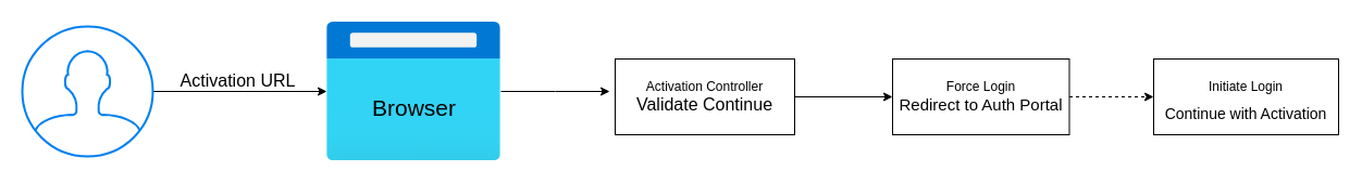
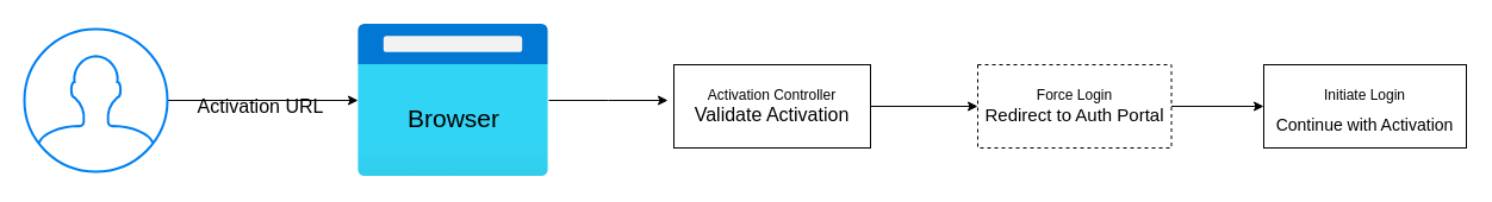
  <mxCell id="0" />
  <mxCell id="1" parent="0" />
  <mxCell id="2" style="edgeStyle=orthogonalEdgeStyle;rounded=0;orthogonalLoop=1;jettySize=auto;html=1;" parent="1" source="3" target="5" edge="1"><mxGeometry relative="1" as="geometry" /></mxCell>
  <mxCell id="3" value="" style="html=1;verticalLabelPosition=bottom;align=center;labelBackgroundColor=#ffffff;verticalAlign=top;strokeWidth=2;strokeColor=#0080F0;shadow=0;dashed=0;shape=mxgraph.ios7.icons.user;" parent="1" vertex="1"><mxGeometry x="20" y="24" width="120" height="120" as="geometry" /></mxCell>
  <mxCell id="4" style="edgeStyle=orthogonalEdgeStyle;rounded=0;orthogonalLoop=1;jettySize=auto;html=1;fontSize=16;" edge="1" parent="1" source="5"><mxGeometry relative="1" as="geometry"><mxPoint x="560" y="84" as="targetPoint" /></mxGeometry></mxCell>
  <mxCell id="5" value="" style="aspect=fixed;html=1;points=[];align=center;image;fontSize=12;image=img/lib/azure2/general/Browser.svg;" parent="1" vertex="1"><mxGeometry x="300" y="20" width="160" height="128" as="geometry" /></mxCell>
  <mxCell id="6" style="edgeStyle=orthogonalEdgeStyle;rounded=0;orthogonalLoop=1;jettySize=auto;html=1;entryX=0;entryY=0.5;entryDx=0;entryDy=0;fontSize=16;" edge="1" parent="1" source="7" target="9"><mxGeometry relative="1" as="geometry" /></mxCell>
- <mxCell id="7" value="Activation Controller&lt;br&gt;&lt;font style=&quot;font-size: 16px&quot;&gt;Validate Continue&lt;/font&gt;" style="rounded=0;whiteSpace=wrap;html=1;" parent="1" vertex="1"><mxGeometry x="565" y="54" width="165" height="70" as="geometry" /></mxCell>
- <mxCell id="8" style="edgeStyle=orthogonalEdgeStyle;rounded=0;orthogonalLoop=1;jettySize=auto;html=1;entryX=0;entryY=0.5;entryDx=0;entryDy=0;fontSize=16;dashed=1;" edge="1" parent="1" source="9" target="11"><mxGeometry relative="1" as="geometry" /></mxCell>
- <mxCell id="9" value="&lt;div&gt;&lt;font style=&quot;font-size: 12px&quot;&gt;Force Login&lt;/font&gt;&lt;/div&gt;&lt;div&gt;&lt;font style=&quot;font-size: 15px&quot;&gt; Redirect to Auth Portal &lt;/font&gt;&lt;/div&gt;" style="rounded=0;whiteSpace=wrap;html=1;" parent="1" vertex="1"><mxGeometry x="820" y="54" width="162.5" height="70" as="geometry" /></mxCell>
+ <mxCell id="7" value="Activation Controller&lt;br&gt;&lt;font style=&quot;font-size: 16px&quot;&gt;Validate Activation&lt;/font&gt;" style="rounded=0;whiteSpace=wrap;html=1;" parent="1" vertex="1"><mxGeometry x="565" y="54" width="165" height="70" as="geometry" /></mxCell>
+ <mxCell id="8" style="edgeStyle=orthogonalEdgeStyle;rounded=0;orthogonalLoop=1;jettySize=auto;html=1;entryX=0;entryY=0.5;entryDx=0;entryDy=0;fontSize=16;" edge="1" parent="1" source="9" target="11"><mxGeometry relative="1" as="geometry" /></mxCell>
+ <mxCell id="9" value="&lt;div&gt;&lt;font style=&quot;font-size: 12px&quot;&gt;Force Login&lt;/font&gt;&lt;/div&gt;&lt;div&gt;&lt;font style=&quot;font-size: 15px&quot;&gt; Redirect to Auth Portal &lt;/font&gt;&lt;/div&gt;" style="rounded=0;whiteSpace=wrap;html=1;dashed=1;" parent="1" vertex="1"><mxGeometry x="820" y="54" width="162.5" height="70" as="geometry" /></mxCell>
  <mxCell id="10" value="Browser" style="text;html=1;align=center;verticalAlign=middle;resizable=0;points=[];autosize=1;strokeColor=none;fillColor=none;fontSize=21;" parent="1" vertex="1"><mxGeometry x="335" y="84" width="90" height="30" as="geometry" /></mxCell>
  <mxCell id="11" value="&lt;div&gt;&lt;font style=&quot;font-size: 14px&quot;&gt;&lt;font style=&quot;font-size: 12px&quot;&gt;Initiate Login&lt;/font&gt;&lt;br&gt;&lt;/font&gt;&lt;/div&gt;&lt;div&gt;&lt;font style=&quot;font-size: 14px&quot;&gt;Continue with Activation&lt;/font&gt;&lt;/div&gt;" style="rounded=0;whiteSpace=wrap;html=1;fontSize=21;" parent="1" vertex="1"><mxGeometry x="1060" y="54" width="170" height="70" as="geometry" /></mxCell>
- <mxCell id="12" value="Activation URL" style="text;html=1;align=center;verticalAlign=middle;resizable=0;points=[];autosize=1;strokeColor=none;fillColor=none;fontSize=16;" parent="1" vertex="1"><mxGeometry x="157.5" y="64" width="120" height="20" as="geometry" /></mxCell>
+ <mxCell id="12" value="Activation URL" style="text;html=1;align=center;verticalAlign=middle;resizable=0;points=[];autosize=1;strokeColor=none;fillColor=none;fontSize=16;" parent="1" vertex="1"><mxGeometry x="157.5" y="79" width="120" height="20" as="geometry" /></mxCell>
